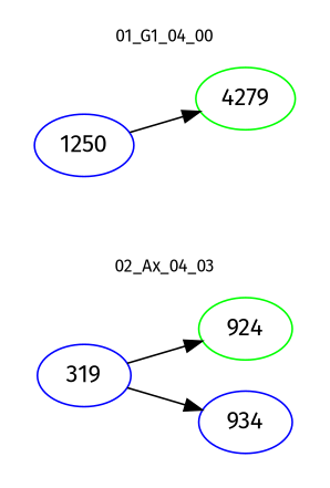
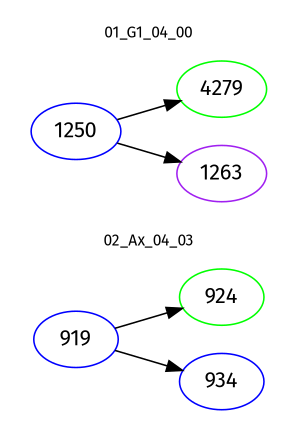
  digraph {
    fontname="Fira Sans"
    rankdir=LR
    node [color=blue fontname="Fira Sans"]
    edge [color=black fontname="Fira Sans"]
-   n1 [label=319]
+   n1 [label=919]
    n2 [label=934]
    n3 [color=green label=924]
    n4 [label=1250]
+   n5 [color=purple label=1263]
    n6 [color=green label=4279]
    subgraph cluster_1 {
      color=white
      fontsize=10
      label="02_Ax_04_03"
      n1
      n2
      n3
    }
    subgraph cluster_2 {
      color=white
      fontsize=10
      label="01_G1_04_00"
      n4
+     n5
      n6
    }
    n1 -> n2
    n1 -> n3
+   n4 -> n5
    n4 -> n6
  }
